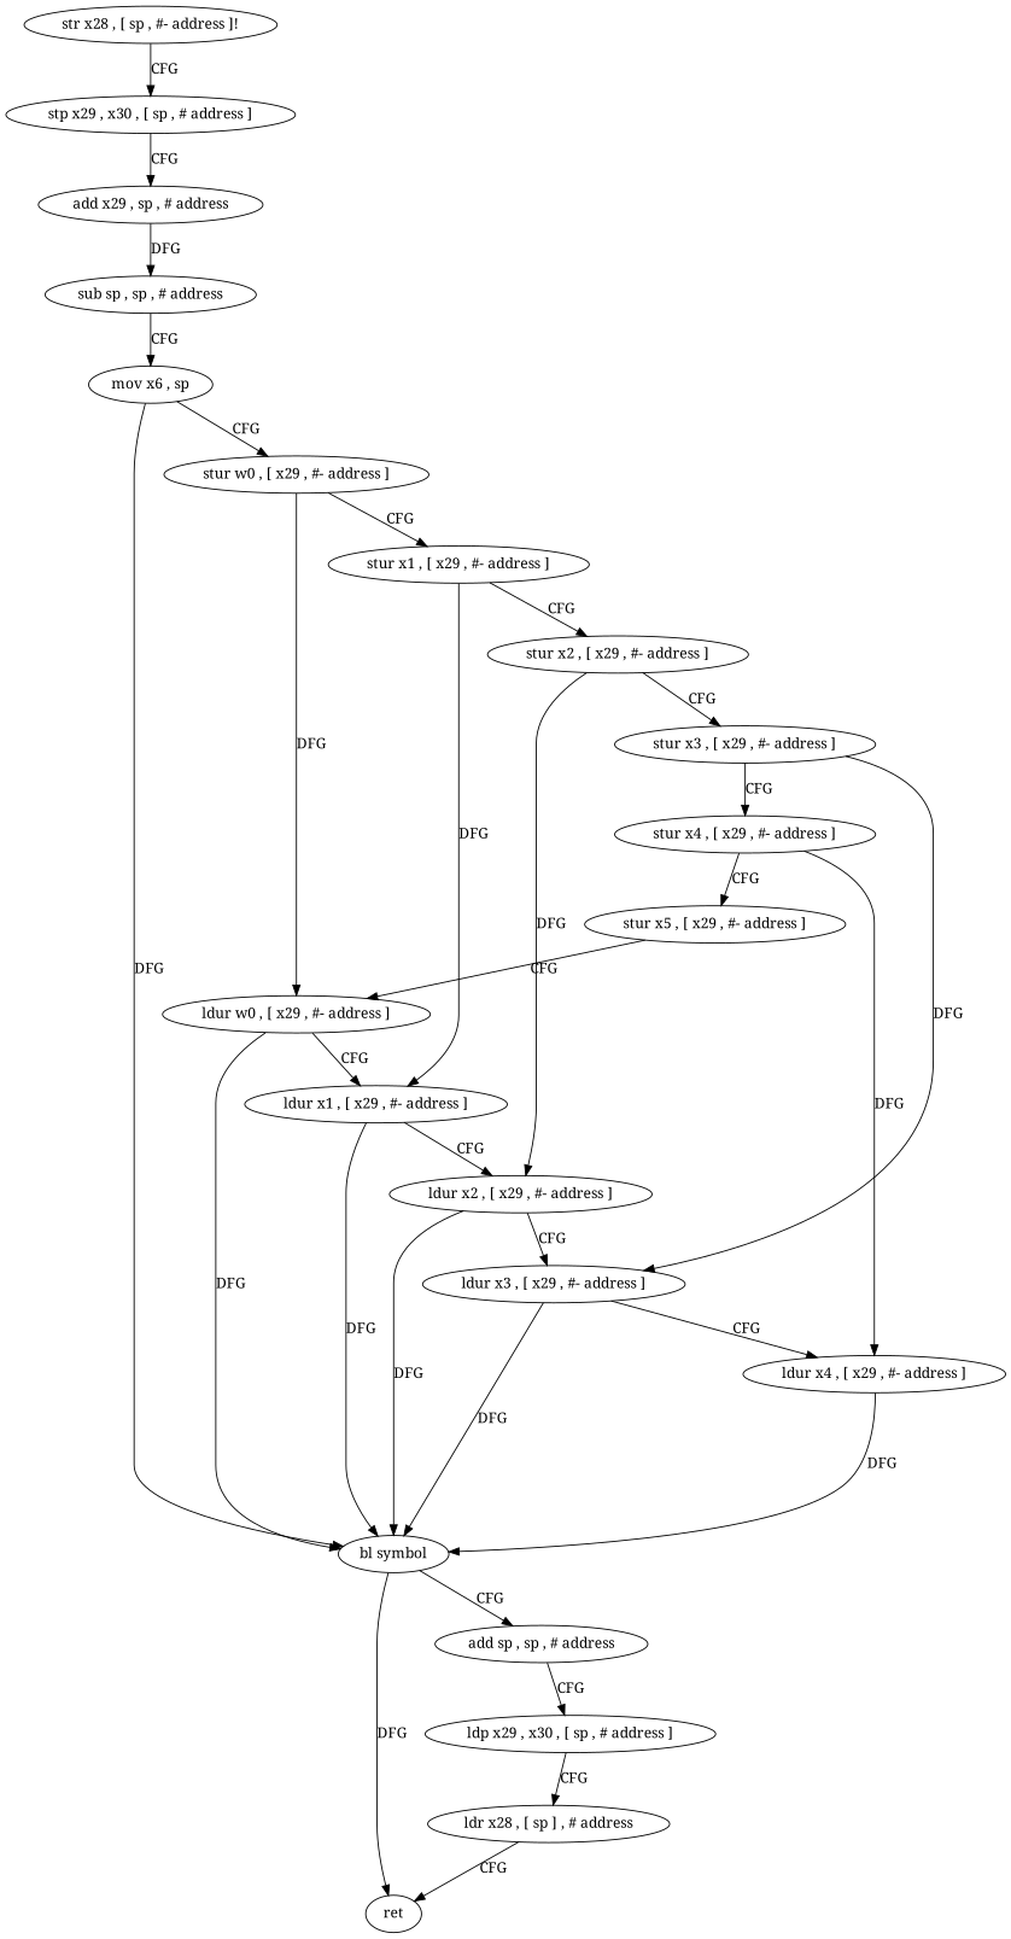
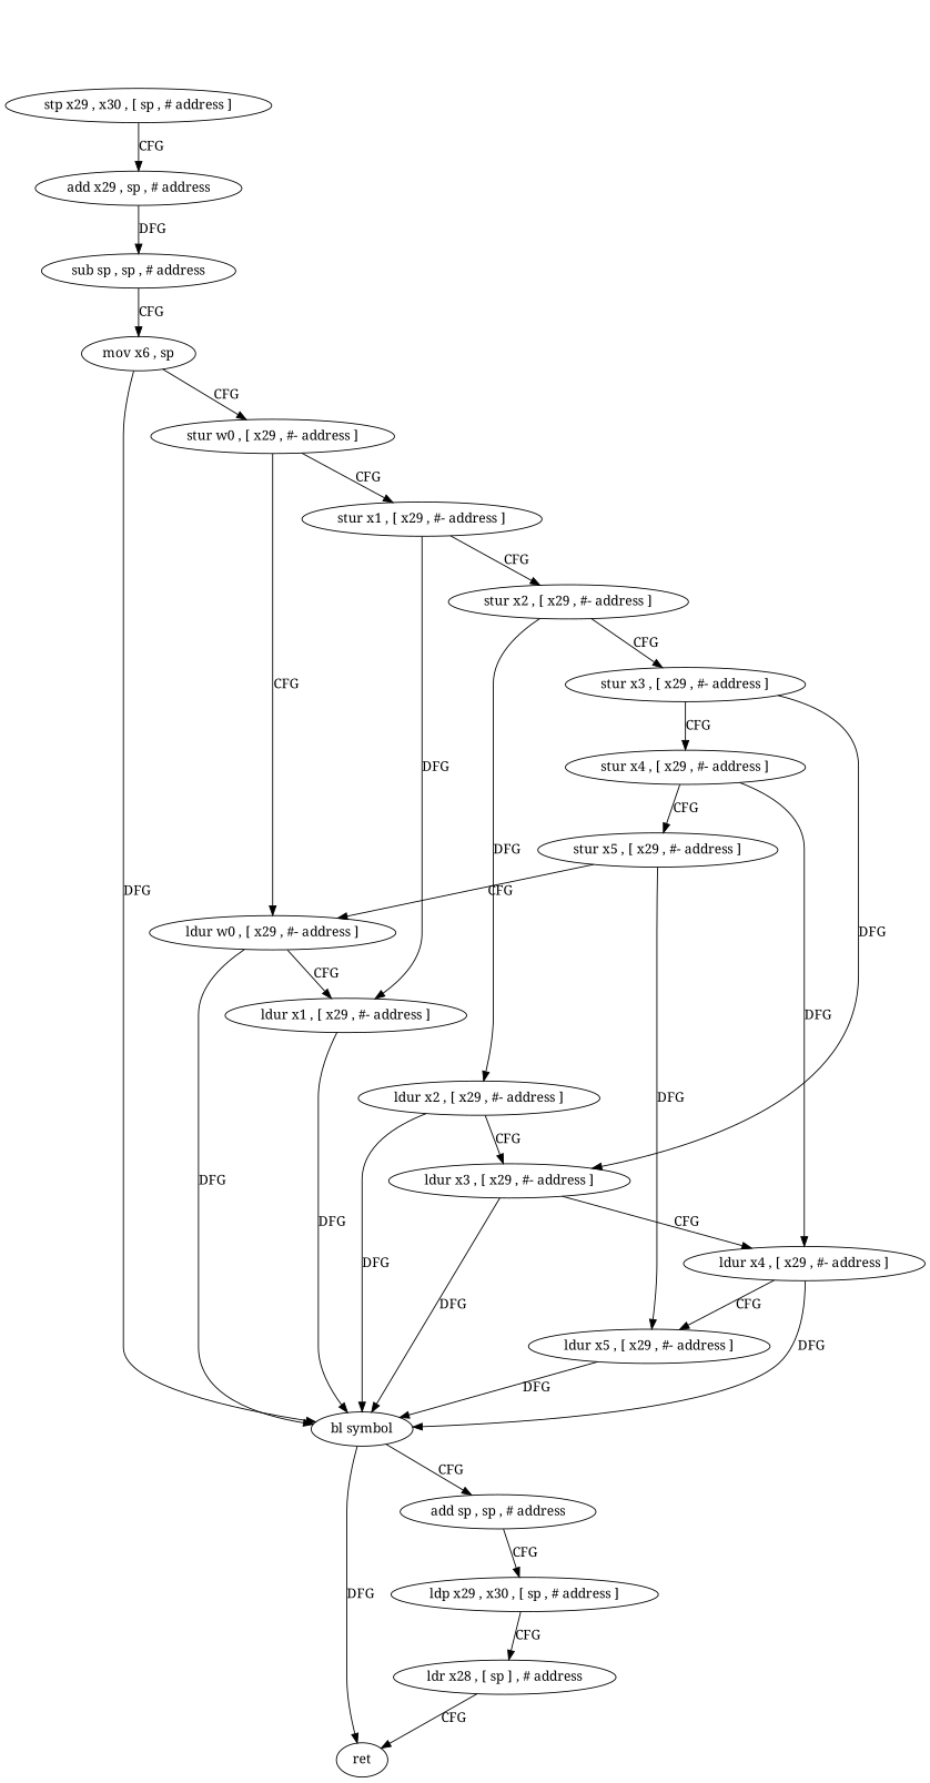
  digraph {
    fontname="Noto Serif"
    node [fontname="Noto Serif"]
    edge [fontname="Noto Serif"]
-   n1 [label="str x28 , [ sp , #- address ]!"]
    n2 [label="stp x29 , x30 , [ sp , # address ]"]
    n3 [label="add x29 , sp , # address"]
    n4 [label="sub sp , sp , # address"]
    n5 [label="mov x6 , sp"]
    n6 [label="stur w0 , [ x29 , #- address ]"]
    n7 [label="bl symbol"]
    n8 [label="stur x1 , [ x29 , #- address ]"]
    n9 [label="ldur w0 , [ x29 , #- address ]"]
    n10 [label="add sp , sp , # address"]
    n11 [label=ret]
    n12 [label="stur x2 , [ x29 , #- address ]"]
    n13 [label="ldur x1 , [ x29 , #- address ]"]
    n14 [label="stur x3 , [ x29 , #- address ]"]
    n15 [label="ldur x2 , [ x29 , #- address ]"]
    n16 [label="stur x4 , [ x29 , #- address ]"]
    n17 [label="ldur x3 , [ x29 , #- address ]"]
    n18 [label="stur x5 , [ x29 , #- address ]"]
    n19 [label="ldur x4 , [ x29 , #- address ]"]
+   n20 [label="ldur x5 , [ x29 , #- address ]"]
    n21 [label="ldp x29 , x30 , [ sp , # address ]"]
    n22 [label="ldr x28 , [ sp ] , # address"]
-   n1 -> n2 [label=CFG]
    n2 -> n3 [label=CFG]
    n3 -> n4 [label=DFG]
    n4 -> n5 [label=CFG]
    n5 -> n6 [label=CFG]
    n5 -> n7 [label=DFG]
    n6 -> n8 [label=CFG]
-   n6 -> n9 [label=DFG]
+   n6 -> n9 [label=CFG]
    n7 -> n10 [label=CFG]
    n7 -> n11 [label=DFG]
    n8 -> n12 [label=CFG]
    n8 -> n13 [label=DFG]
    n9 -> n7 [label=DFG]
    n9 -> n13 [label=CFG]
    n10 -> n21 [label=CFG]
    n12 -> n14 [label=CFG]
    n12 -> n15 [label=DFG]
    n13 -> n7 [label=DFG]
-   n13 -> n15 [label=CFG]
    n14 -> n16 [label=CFG]
    n14 -> n17 [label=DFG]
    n15 -> n7 [label=DFG]
    n15 -> n17 [label=CFG]
    n16 -> n18 [label=CFG]
    n16 -> n19 [label=DFG]
    n17 -> n7 [label=DFG]
    n17 -> n19 [label=CFG]
    n18 -> n9 [label=CFG]
+   n18 -> n20 [label=DFG]
    n19 -> n7 [label=DFG]
+   n19 -> n20 [label=CFG]
+   n20 -> n7 [label=DFG]
    n21 -> n22 [label=CFG]
    n22 -> n11 [label=CFG]
  }
